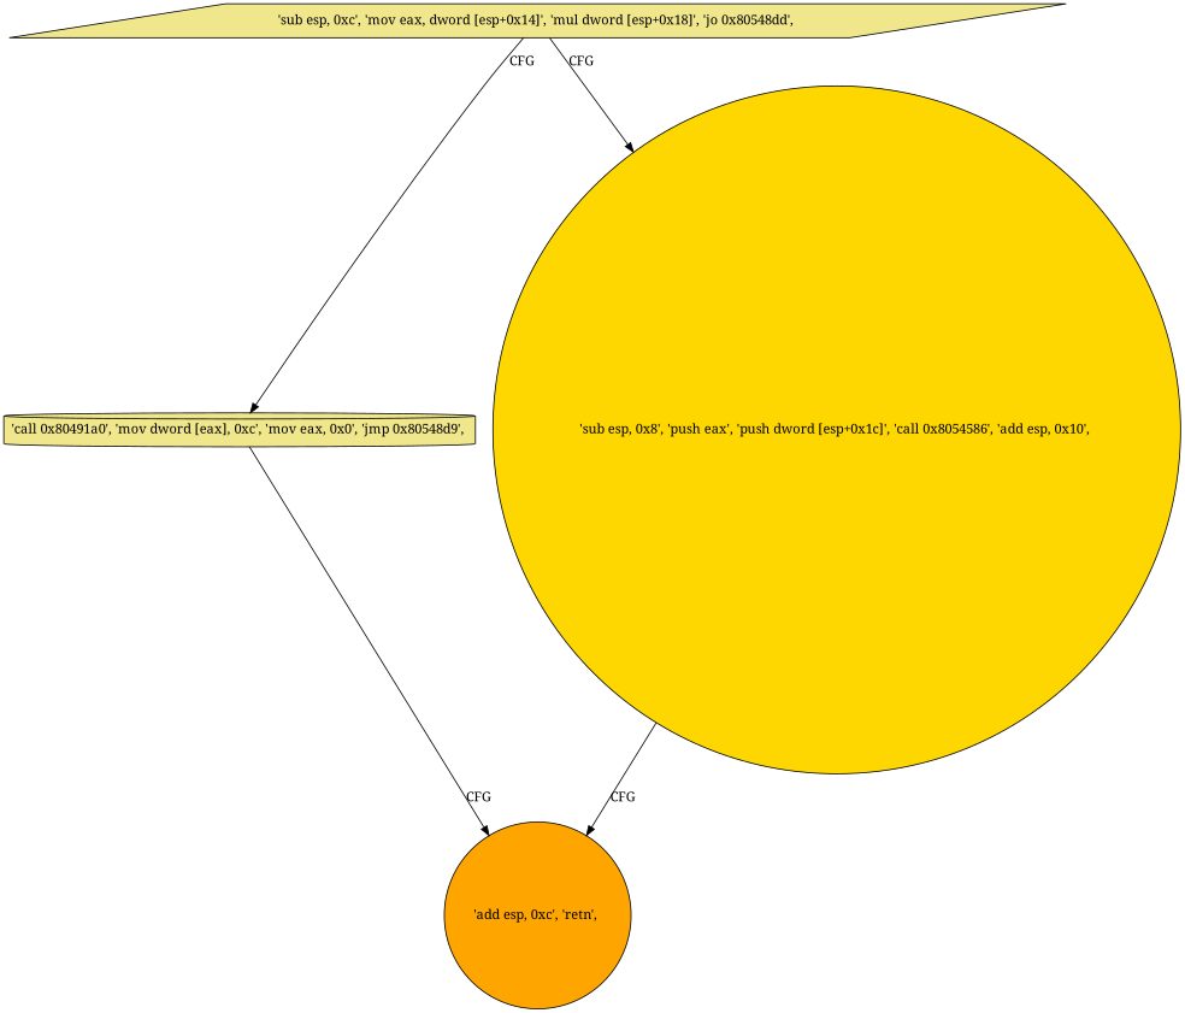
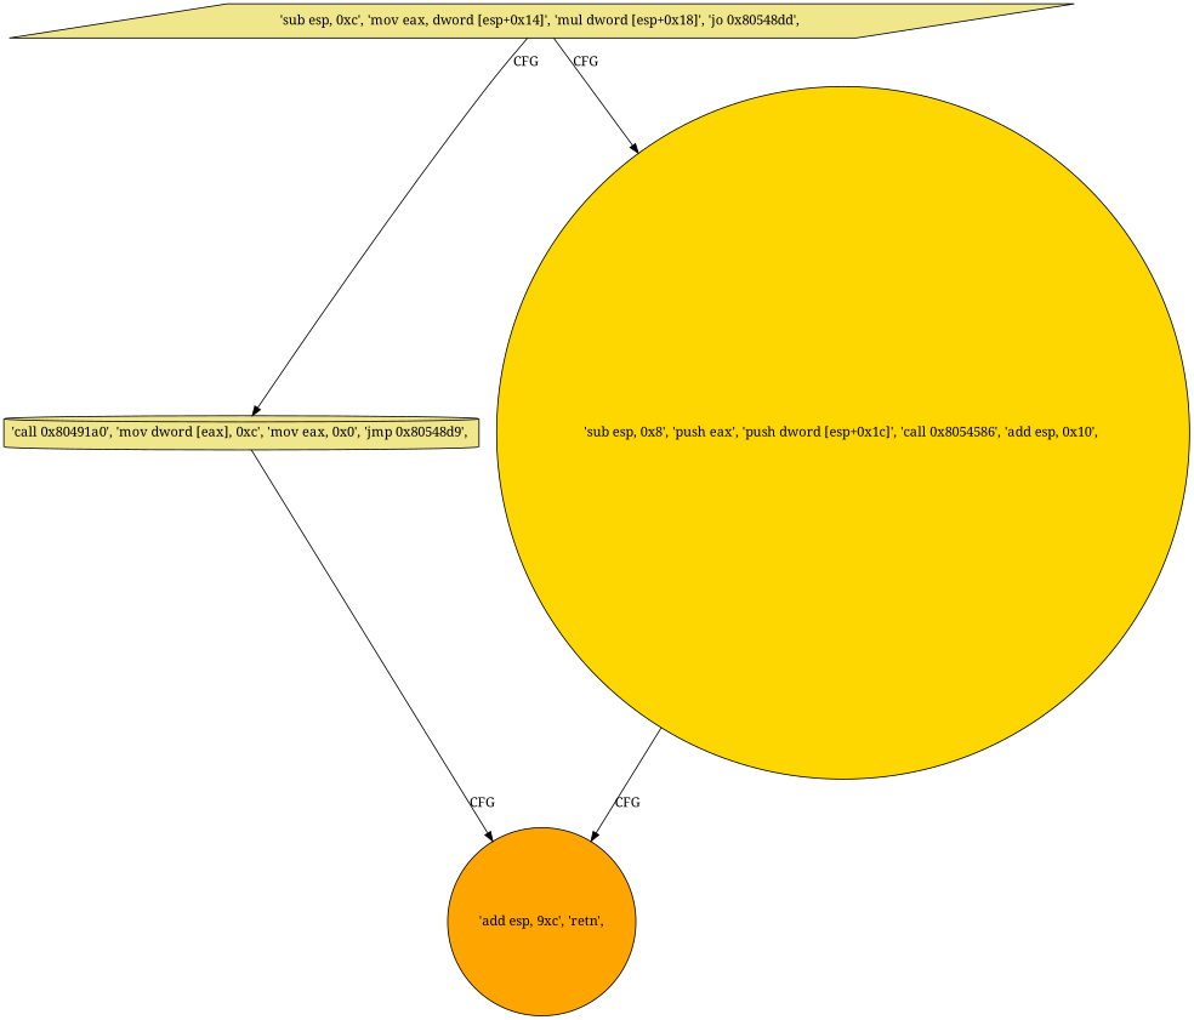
  digraph {
    fontname="Noto Serif"
    node [style=filled fillcolor=khaki shape=circle fontname="Noto Serif"]
    edge [fontname="Noto Serif"]
    n1 [label="'sub esp, 0xc', 'mov eax, dword [esp+0x14]', 'mul dword [esp+0x18]', 'jo 0x80548dd', " shape=parallelogram]
    n2 [label="'call 0x80491a0', 'mov dword [eax], 0xc', 'mov eax, 0x0', 'jmp 0x80548d9', " shape=cylinder]
    n3 [label="'sub esp, 0x8', 'push eax', 'push dword [esp+0x1c]', 'call 0x8054586', 'add esp, 0x10', " fillcolor=gold]
-   n4 [label="'add esp, 0xc', 'retn', " fillcolor=orange]
+   n4 [label="'add esp, 9xc', 'retn'," fillcolor=orange]
    n1 -> n2 [label=CFG]
    n1 -> n3 [label=CFG]
    n2 -> n4 [label=CFG]
    n3 -> n4 [label=CFG]
  }
